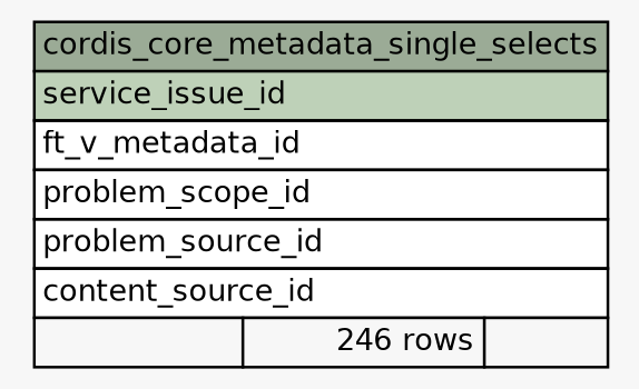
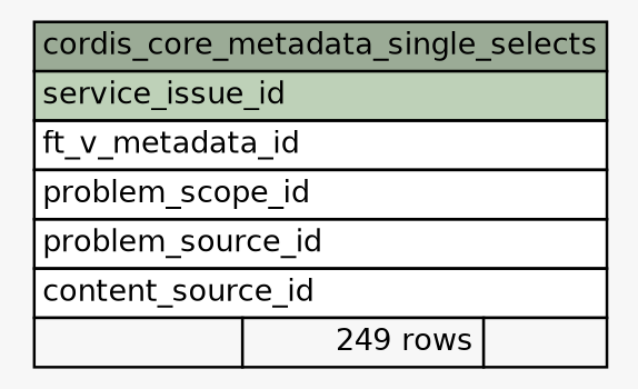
  digraph {
    bgcolor="#f7f7f7"
    fontname=Helvetica
    fontsize=11
    nodesep=0.18
    rankdir=RL
    ranksep=0.46
-   n1 [fontname=Helvetica fontsize=11 label=<     <TABLE BORDER="0" CELLBORDER="1" CELLSPACING="0" BGCOLOR="#ffffff">       <TR><TD COLSPAN="3" BGCOLOR="#9bab96" ALIGN="CENTER">cordis_core_metadata_single_selects</TD></TR>       <TR><TD PORT="service_issue_id" COLSPAN="3" BGCOLOR="#bed1b8" ALIGN="LEFT">service_issue_id</TD></TR>       <TR><TD PORT="ft_v_metadata_id" COLSPAN="3" ALIGN="LEFT">ft_v_metadata_id</TD></TR>       <TR><TD PORT="problem_scope_id" COLSPAN="3" ALIGN="LEFT">problem_scope_id</TD></TR>       <TR><TD PORT="problem_source_id" COLSPAN="3" ALIGN="LEFT">problem_source_id</TD></TR>       <TR><TD PORT="content_source_id" COLSPAN="3" ALIGN="LEFT">content_source_id</TD></TR>       <TR><TD ALIGN="LEFT" BGCOLOR="#f7f7f7">  </TD><TD ALIGN="RIGHT" BGCOLOR="#f7f7f7">246 rows</TD><TD ALIGN="RIGHT" BGCOLOR="#f7f7f7">  </TD></TR>     </TABLE>> shape=plaintext]
+   n1 [fontname=Helvetica fontsize=11 label=<     <TABLE BORDER="0" CELLBORDER="1" CELLSPACING="0" BGCOLOR="#ffffff">       <TR><TD COLSPAN="3" BGCOLOR="#9bab96" ALIGN="CENTER">cordis_core_metadata_single_selects</TD></TR>       <TR><TD PORT="service_issue_id" COLSPAN="3" BGCOLOR="#bed1b8" ALIGN="LEFT">service_issue_id</TD></TR>       <TR><TD PORT="ft_v_metadata_id" COLSPAN="3" ALIGN="LEFT">ft_v_metadata_id</TD></TR>       <TR><TD PORT="problem_scope_id" COLSPAN="3" ALIGN="LEFT">problem_scope_id</TD></TR>       <TR><TD PORT="problem_source_id" COLSPAN="3" ALIGN="LEFT">problem_source_id</TD></TR>       <TR><TD PORT="content_source_id" COLSPAN="3" ALIGN="LEFT">content_source_id</TD></TR>       <TR><TD ALIGN="LEFT" BGCOLOR="#f7f7f7">  </TD><TD ALIGN="RIGHT" BGCOLOR="#f7f7f7">249 rows</TD><TD ALIGN="RIGHT" BGCOLOR="#f7f7f7">  </TD></TR>     </TABLE>> shape=plaintext]
  }
